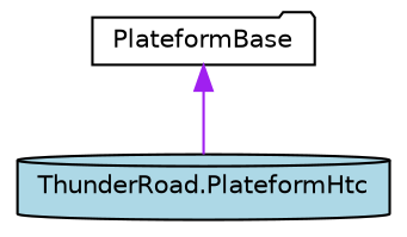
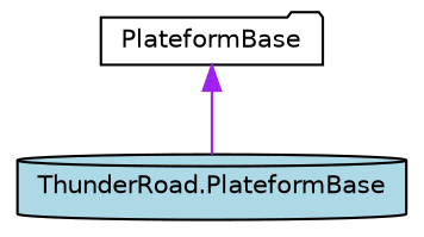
  digraph {
    node [color=black fontname=Helvetica fontsize=10 style=filled]
-   n1 [fillcolor=lightblue fontcolor=black height=0.2 label="ThunderRoad.PlateformHtc" shape=cylinder width=0.4]
+   n1 [fillcolor=lightblue fontcolor=black height=0.2 label="ThunderRoad.PlateformBase" shape=cylinder width=0.4]
    n2 [fillcolor=white height=0.2 label=PlateformBase shape=folder width=0.4]
    n2 -> n1 [color=purple dir=back fontname=Helvetica fontsize=10 labelfontname=Helvetica labelfontsize=10 style=solid]
  }
